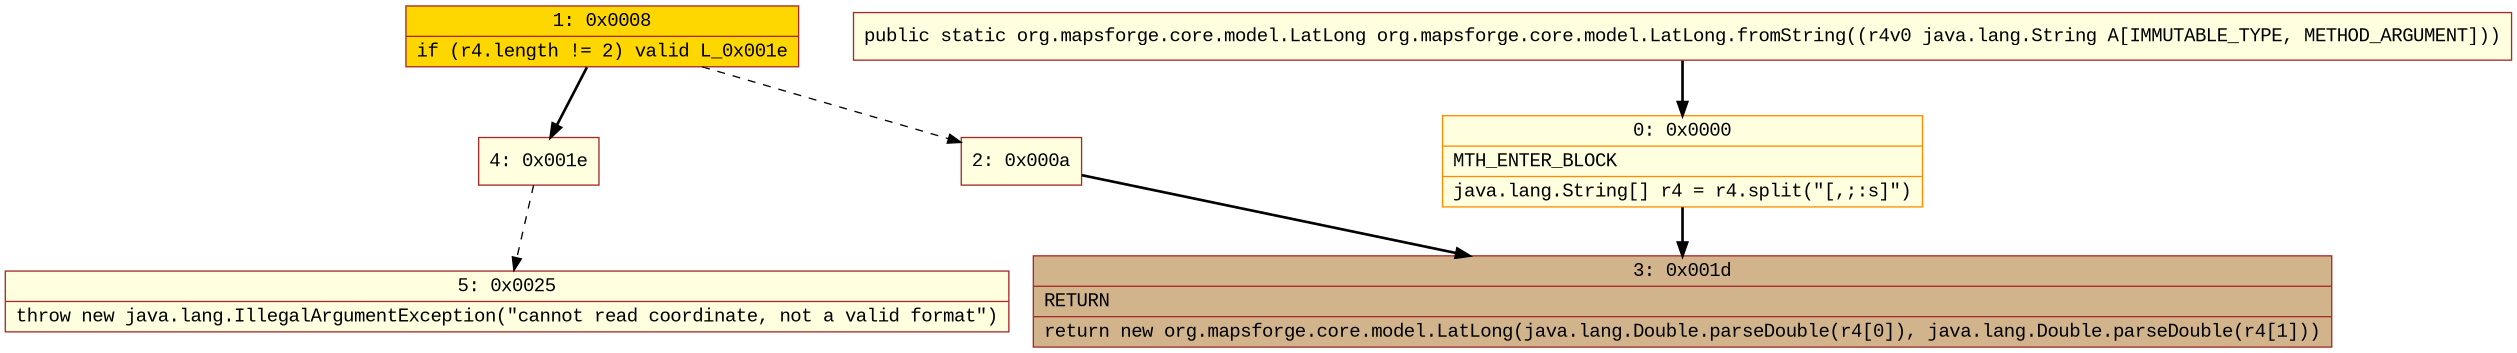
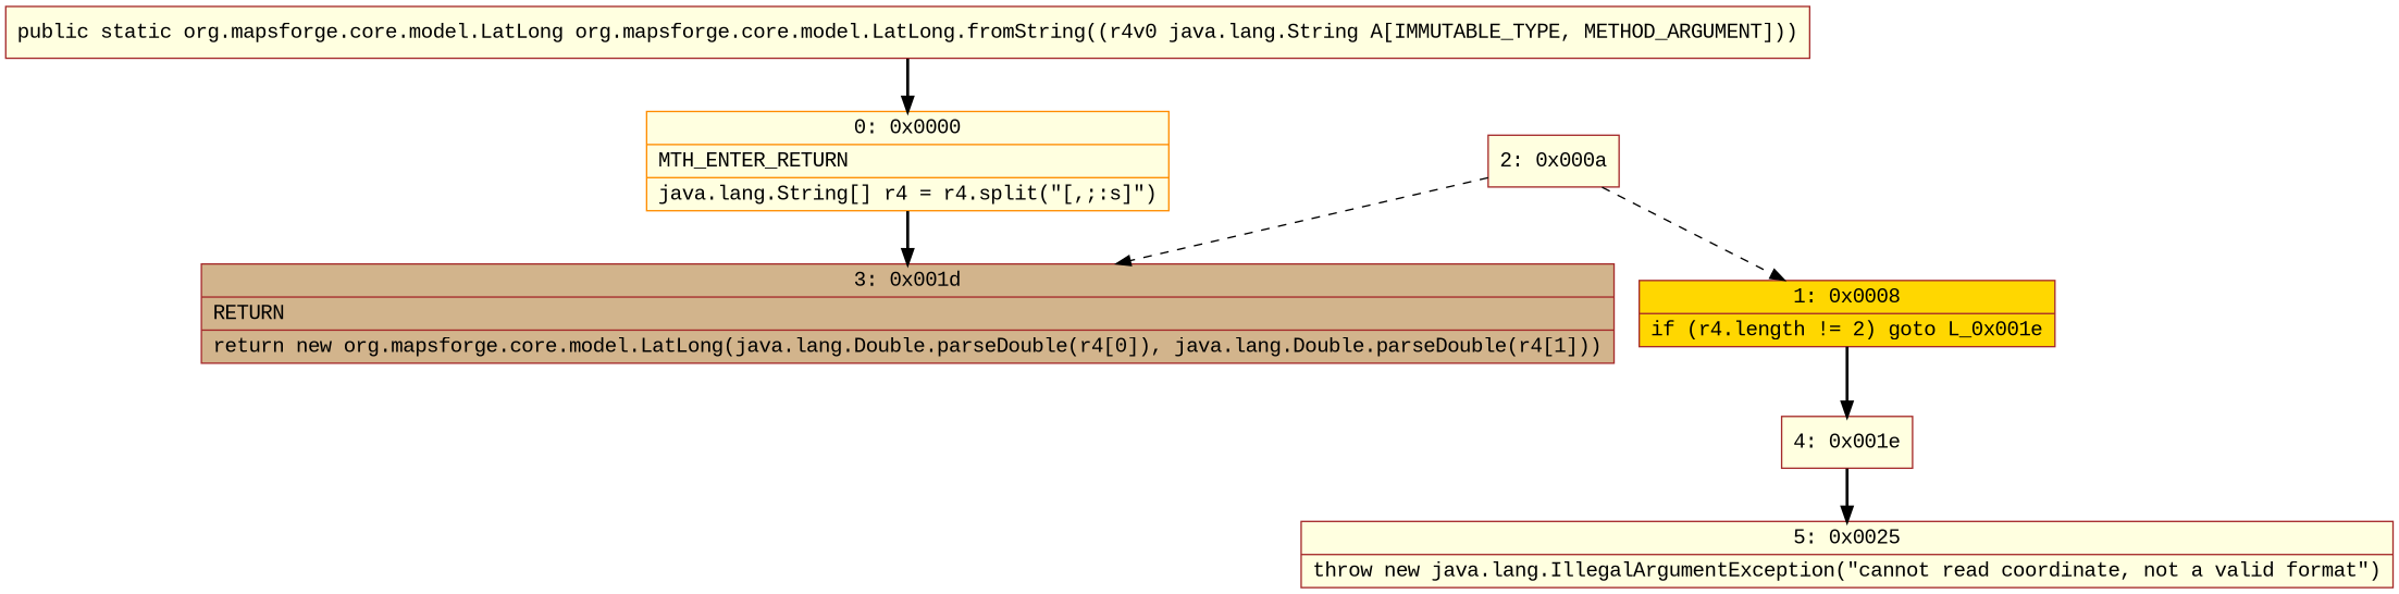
  digraph {
    fontname="Liberation Mono"
    node [color=brown fillcolor=lightyellow fontname="Liberation Mono" shape=record style=filled]
    edge [fontname="Liberation Mono" style=bold]
-   n1 [color=darkorange label="{0\:\ 0x0000|MTH_ENTER_BLOCK\l|java.lang.String[] r4 = r4.split(\"[,;:s]\")\l}"]
+   n1 [color=darkorange label="{0\:\ 0x0000|MTH_ENTER_RETURN\l|java.lang.String[] r4 = r4.split(\"[,;:s]\")\l}"]
    n2 [fillcolor=tan label="{3\:\ 0x001d|RETURN\l|return new org.mapsforge.core.model.LatLong(java.lang.Double.parseDouble(r4[0]), java.lang.Double.parseDouble(r4[1]))\l}"]
-   n3 [fillcolor=gold label="{1\:\ 0x0008|if (r4.length != 2) valid L_0x001e\l}"]
+   n3 [fillcolor=gold label="{1\:\ 0x0008|if (r4.length != 2) goto L_0x001e\l}"]
    n4 [label="{2\:\ 0x000a}"]
    n5 [label="{4\:\ 0x001e}"]
    n6 [label="{5\:\ 0x0025|throw new java.lang.IllegalArgumentException(\"cannot read coordinate, not a valid format\")\l}"]
    n7 [label="{public static org.mapsforge.core.model.LatLong org.mapsforge.core.model.LatLong.fromString((r4v0 java.lang.String A[IMMUTABLE_TYPE, METHOD_ARGUMENT])) }"]
    n1 -> n2
-   n3 -> n4 [style=dashed]
+   n4 -> n3 [style=dashed]
    n3 -> n5
-   n4 -> n2
-   n5 -> n6 [style=dashed]
+   n4 -> n2 [style=dashed]
+   n5 -> n6
    n7 -> n1
  }
